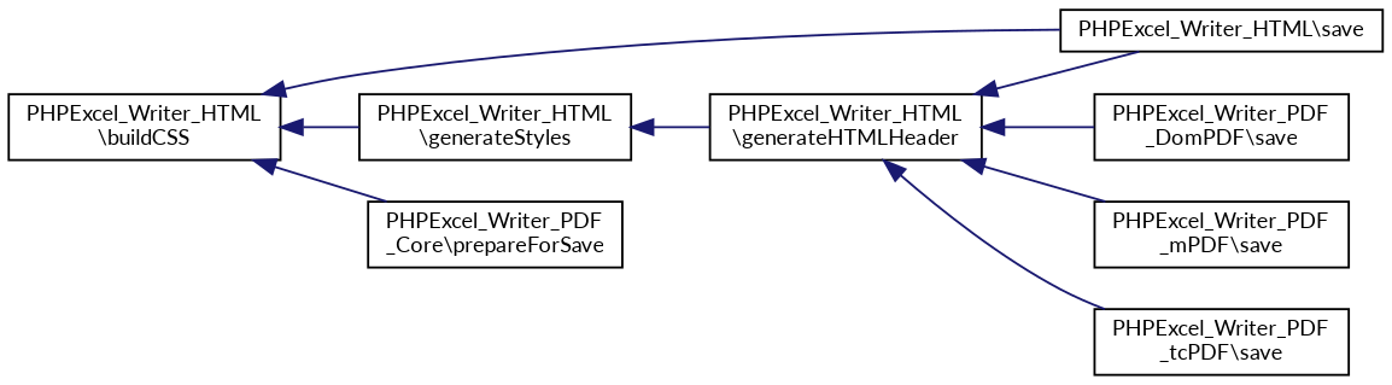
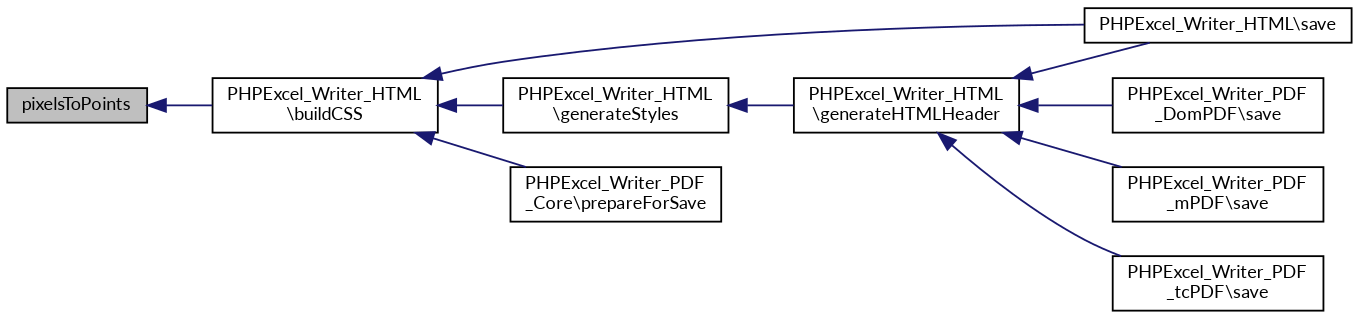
  digraph {
    rankdir=LR
    fontname=Lato
    node [color=black fillcolor=white fontname=Lato fontsize=10 shape=record style=filled]
    edge [color=midnightblue dir=back fontname=Lato fontsize=10 labelfontname=Helvetica labelfontsize=10 style=solid]
+   n1 [fillcolor=grey75 fontcolor=black height=0.2 label=pixelsToPoints width=0.4]
    n2 [height=0.2 label="PHPExcel_Writer_HTML\l\\buildCSS" width=0.4]
    n3 [height=0.2 label="PHPExcel_Writer_HTML\\save" width=0.4]
    n4 [height=0.2 label="PHPExcel_Writer_HTML\l\\generateStyles" width=0.4]
    n5 [height=0.2 label="PHPExcel_Writer_PDF\l_Core\\prepareForSave" width=0.4]
    n6 [height=0.2 label="PHPExcel_Writer_HTML\l\\generateHTMLHeader" width=0.4]
    n7 [height=0.2 label="PHPExcel_Writer_PDF\l_DomPDF\\save" width=0.4]
    n8 [height=0.2 label="PHPExcel_Writer_PDF\l_mPDF\\save" width=0.4]
    n9 [height=0.2 label="PHPExcel_Writer_PDF\l_tcPDF\\save" width=0.4]
+   n1 -> n2
    n2 -> n3
    n2 -> n4
    n2 -> n5
    n4 -> n6
    n6 -> n3
    n6 -> n7
    n6 -> n8
    n6 -> n9
  }
